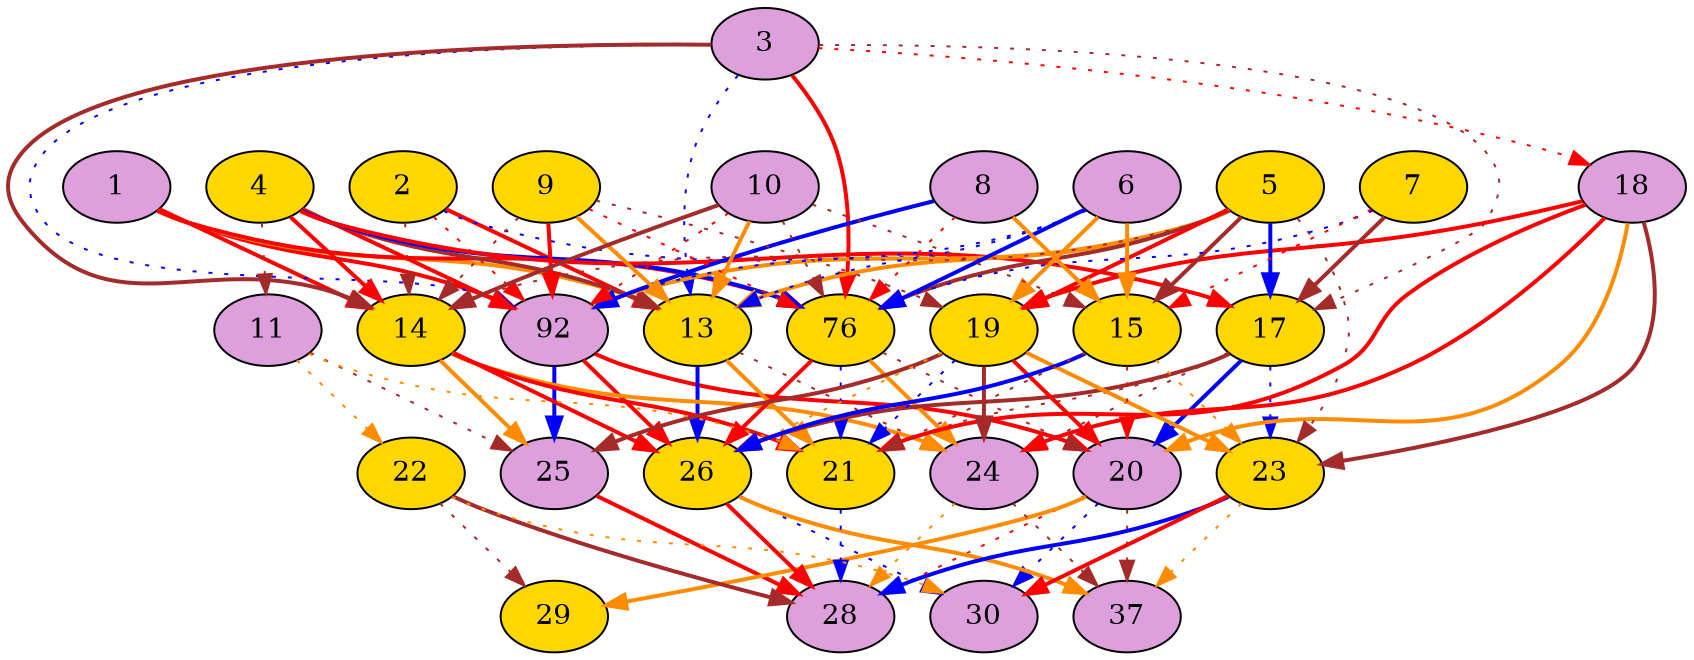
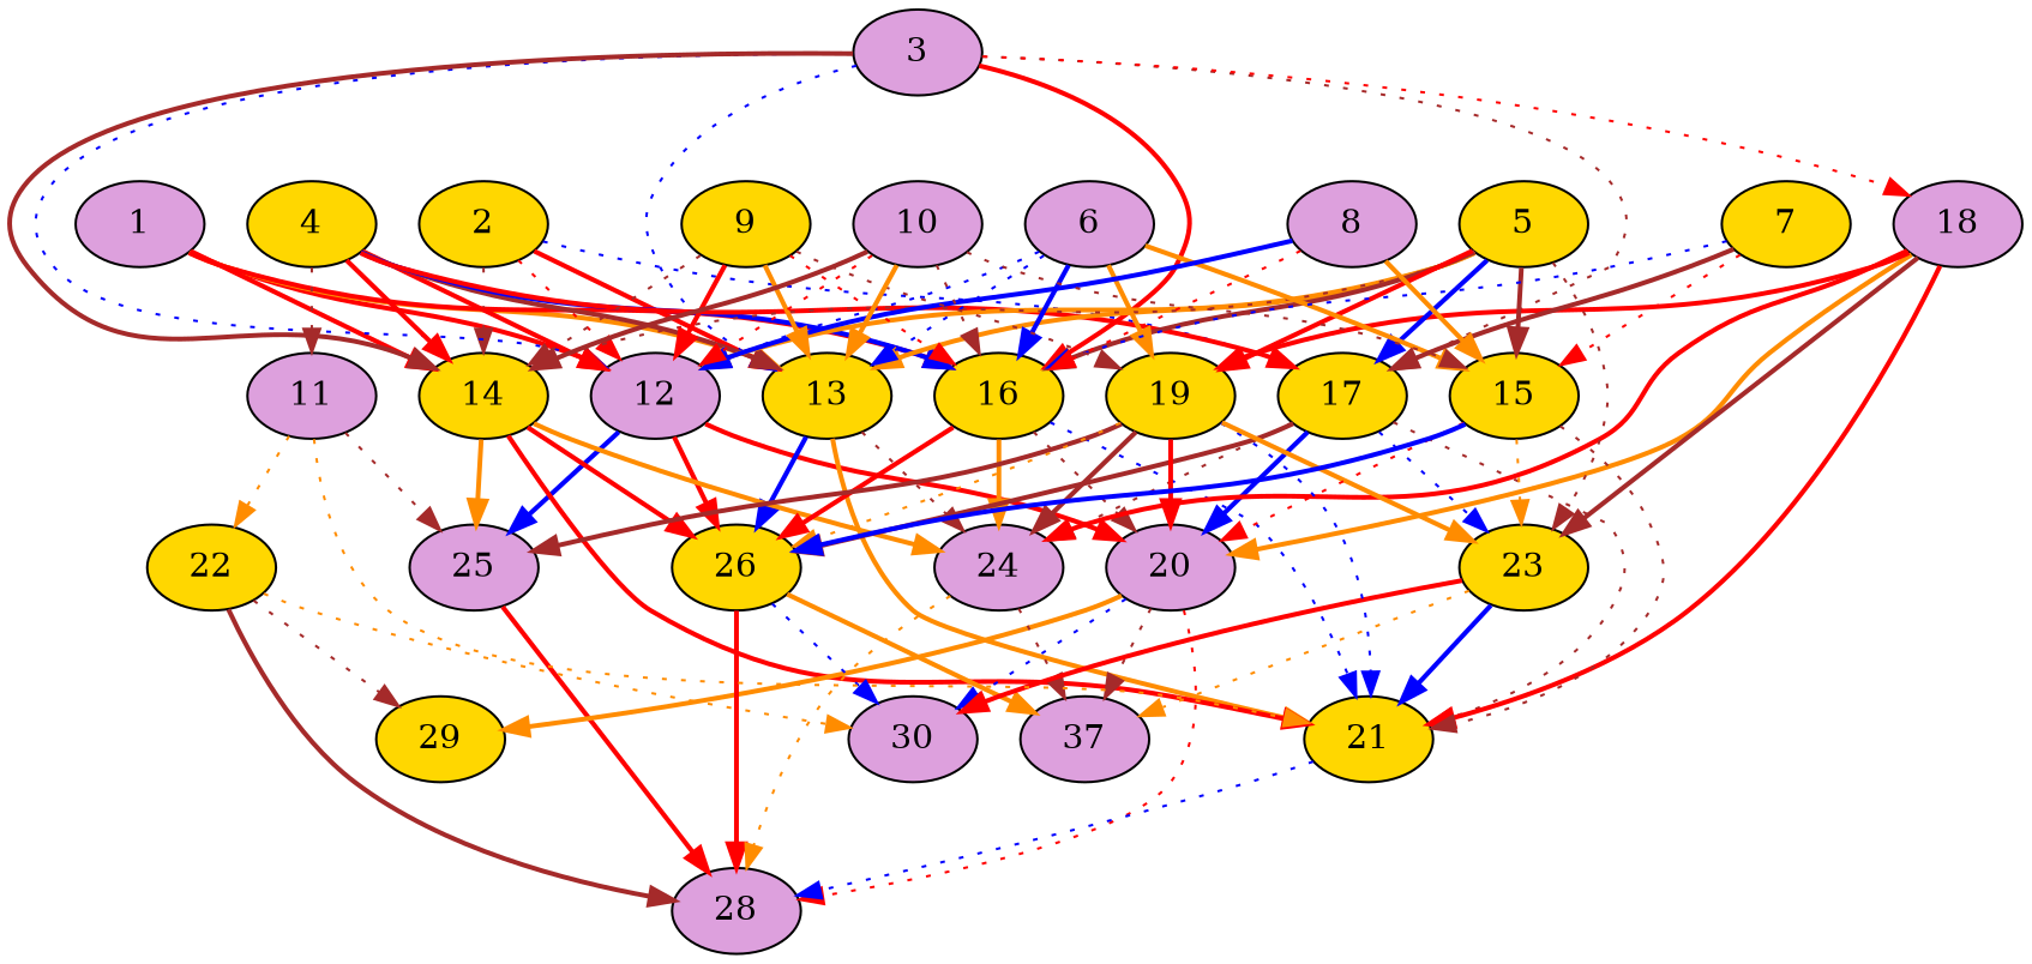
  digraph {
    node [alpha=0.19 fillcolor=gold style=filled]
    edge [color=red style=bold]
    1 [alpha=0.13 expect_size=29816832 fillcolor=plum]
-   12 [alpha=0.02 expect_size=40292352 fillcolor=plum label=92]
+   12 [alpha=0.02 expect_size=40292352 fillcolor=plum]
    13 [alpha=0.07 expect_size=36782080]
    14 [alpha=0.01 expect_size=9206784]
-   16 [alpha=0.04 expect_size=48312320 label=76]
+   16 [alpha=0.04 expect_size=48312320]
    25 [alpha=0.06 expect_size=41732096 fillcolor=plum]
    20 [expect_size=23638016 fillcolor=plum]
    26 [alpha=0.08 expect_size=28320768]
    24 [alpha=0.11 expect_size=40434688 fillcolor=plum]
    21 [alpha=0.17 expect_size=25607168]
    28 [alpha=0.05 expect_size=25107456 fillcolor=plum]
    29 [expect_size=50905088]
    30 [alpha=0.06 expect_size=30500864 fillcolor=plum]
    n14 [alpha=0.14 expect_size=37276672 fillcolor=plum label=37]
    23 [alpha=0.03 expect_size=23735296]
    2 [expect_size=39813120]
    17 [alpha=0.15 expect_size=42175488]
    3 [alpha=0.08 expect_size=51710976 fillcolor=plum]
    18 [alpha=0.11 expect_size=40818688 fillcolor=plum]
    19 [alpha=0.11 expect_size=29416448]
    4 [alpha=0.05 expect_size=42930176]
    11 [alpha=0.17 expect_size=10771456 fillcolor=plum]
    22 [alpha=0.10 expect_size=19534848]
    5 [alpha=0.12 expect_size=18772992]
    15 [alpha=0.14 expect_size=20744192]
    6 [alpha=0.17 expect_size=23766016 fillcolor=plum]
    7 [expect_size=14807040]
    8 [alpha=0.15 expect_size=16892928 fillcolor=plum]
    9 [alpha=0.18 expect_size=11133952]
    10 [alpha=0.01 expect_size=37406720 fillcolor=plum]
    1 -> 12
    1 -> 13 [color=darkorange]
    1 -> 14
    1 -> 16
    12 -> 25 [color=blue]
    12 -> 20
    12 -> 26
    13 -> 26 [color=blue]
    13 -> 24 [color=brown style=dotted]
    13 -> 21 [color=darkorange]
    14 -> 25 [color=darkorange]
    14 -> 26
    14 -> 24 [color=darkorange]
    14 -> 21
    16 -> 20 [color=brown style=dotted]
    16 -> 26
    16 -> 24 [color=darkorange]
    16 -> 21 [color=blue style=dotted]
    25 -> 28
    20 -> 28 [style=dotted]
    20 -> 29 [color=darkorange]
    20 -> 30 [color=blue style=dotted]
    20 -> n14 [color=brown style=dotted]
    26 -> 28
    26 -> 30 [color=blue style=dotted]
    26 -> n14 [color=darkorange]
    24 -> 28 [color=darkorange style=dotted]
    24 -> n14 [color=brown style=dotted]
    21 -> 28 [color=blue style=dotted]
-   23 -> 28 [color=blue]
+   23 -> 21 [color=blue]
    23 -> 30
    23 -> n14 [color=darkorange style=dotted]
    2 -> 12 [style=dotted]
    2 -> 13
    2 -> 14 [color=brown style=dotted]
    2 -> 17 [color=blue style=dotted]
    17 -> 20 [color=blue]
    17 -> 26 [color=brown]
    17 -> 24 [color=brown style=dotted]
    17 -> 21 [color=brown style=dotted]
    17 -> 23 [color=blue style=dotted]
    3 -> 12 [color=blue style=dotted]
    3 -> 13 [color=blue style=dotted]
    3 -> 14 [color=brown]
    3 -> 16
    3 -> 17 [color=brown style=dotted]
    3 -> 18 [style=dotted]
    18 -> 20 [color=darkorange]
    18 -> 24
    18 -> 21
    18 -> 23 [color=brown]
    18 -> 19
    19 -> 25 [color=brown]
    19 -> 20
    19 -> 26 [color=darkorange style=dotted]
    19 -> 24 [color=brown]
    19 -> 21 [color=blue style=dotted]
    19 -> 23 [color=darkorange]
    4 -> 12
    4 -> 13 [color=brown]
    4 -> 14
    4 -> 16 [color=blue]
    4 -> 17
    4 -> 11 [color=brown style=dotted]
    11 -> 25 [color=brown style=dotted]
    11 -> 21 [color=darkorange style=dotted]
    11 -> 22 [color=darkorange style=dotted]
    22 -> 28 [color=brown]
    22 -> 29 [color=brown style=dotted]
    22 -> 30 [color=darkorange style=dotted]
    5 -> 12 [color=darkorange]
    5 -> 13 [color=darkorange]
    5 -> 14 [color=brown style=dotted]
    5 -> 16 [color=brown]
    5 -> 23 [color=brown style=dotted]
    5 -> 17 [color=blue]
    5 -> 19
    5 -> 15 [color=brown]
    15 -> 20 [style=dotted]
    15 -> 26 [color=blue]
    15 -> 21 [color=brown style=dotted]
    15 -> 23 [color=darkorange style=dotted]
    6 -> 12 [color=blue style=dotted]
    6 -> 13 [color=blue style=dotted]
    6 -> 16 [color=blue]
    6 -> 19 [color=darkorange]
    6 -> 15 [color=darkorange]
    7 -> 16 [color=blue style=dotted]
    7 -> 17 [color=brown]
    7 -> 15 [style=dotted]
    8 -> 12 [color=blue]
    8 -> 16 [style=dotted]
    8 -> 15 [color=darkorange]
    9 -> 12
    9 -> 13 [color=darkorange]
    9 -> 14 [color=brown style=dotted]
    9 -> 16 [style=dotted]
    9 -> 19 [color=brown style=dotted]
    10 -> 12 [style=dotted]
    10 -> 13 [color=darkorange]
    10 -> 14 [color=brown]
    10 -> 16 [color=brown style=dotted]
    10 -> 15 [color=brown style=dotted]
  }
